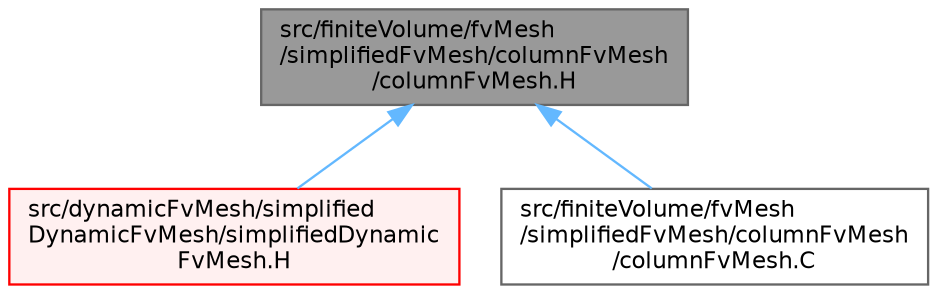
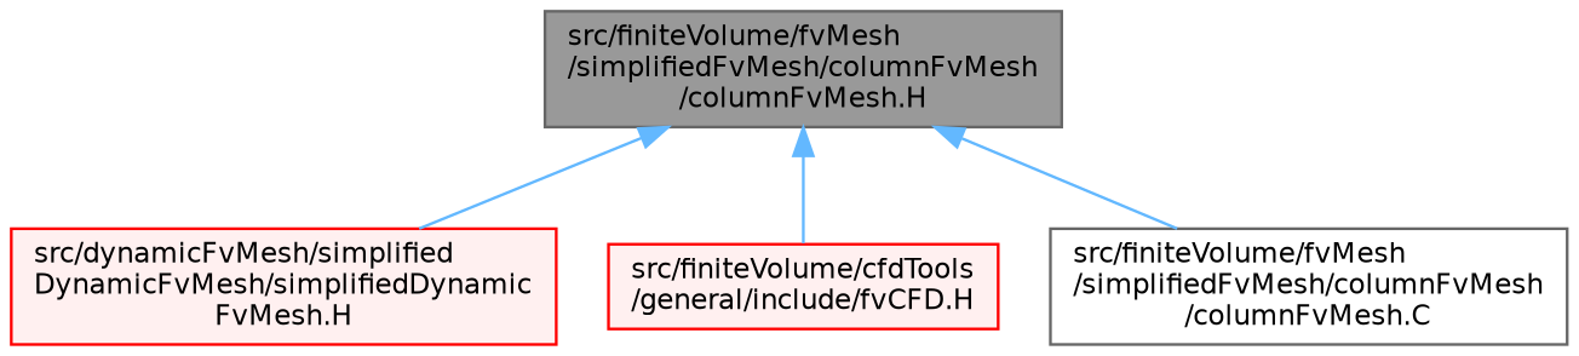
  digraph {
    node [color=red fillcolor="#FFF0F0" fontname=Helvetica fontsize=10 shape=box style=filled]
    edge [color=steelblue1 dir=back fontname=Helvetica fontsize=10 labelfontname=Helvetica labelfontsize=10 style=solid]
    n1 [color=gray40 fillcolor=grey60 fontcolor=black height=0.2 label="src/finiteVolume/fvMesh\l/simplifiedFvMesh/columnFvMesh\l/columnFvMesh.H" width=0.4]
    n2 [height=0.2 label="src/dynamicFvMesh/simplified\lDynamicFvMesh/simplifiedDynamic\lFvMesh.H" width=0.4]
+   n3 [height=0.2 label="src/finiteVolume/cfdTools\l/general/include/fvCFD.H" width=0.4]
    n4 [color=grey40 fillcolor=white height=0.2 label="src/finiteVolume/fvMesh\l/simplifiedFvMesh/columnFvMesh\l/columnFvMesh.C" width=0.4]
    n1 -> n2
+   n1 -> n3
    n1 -> n4
  }
